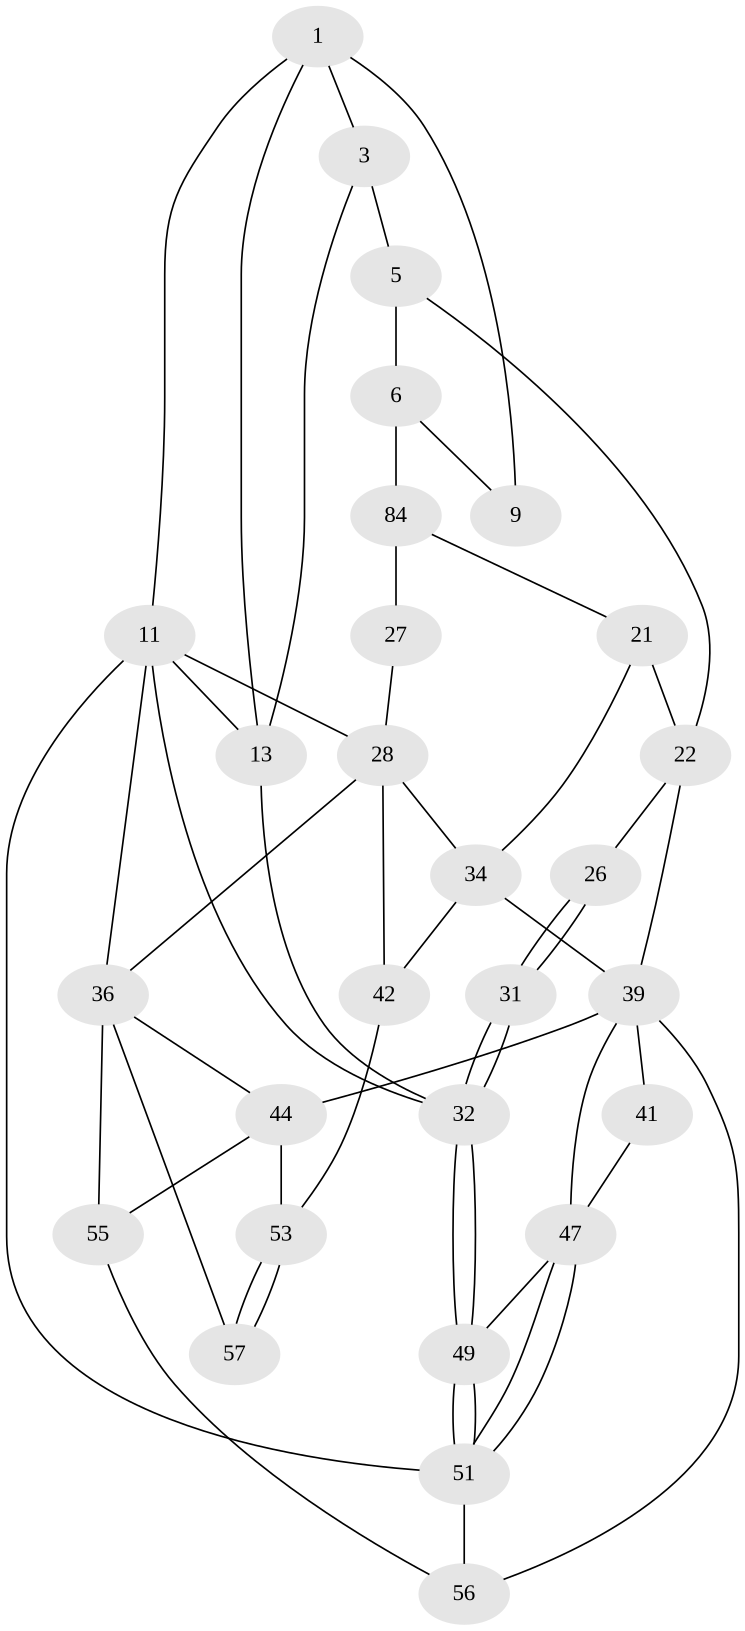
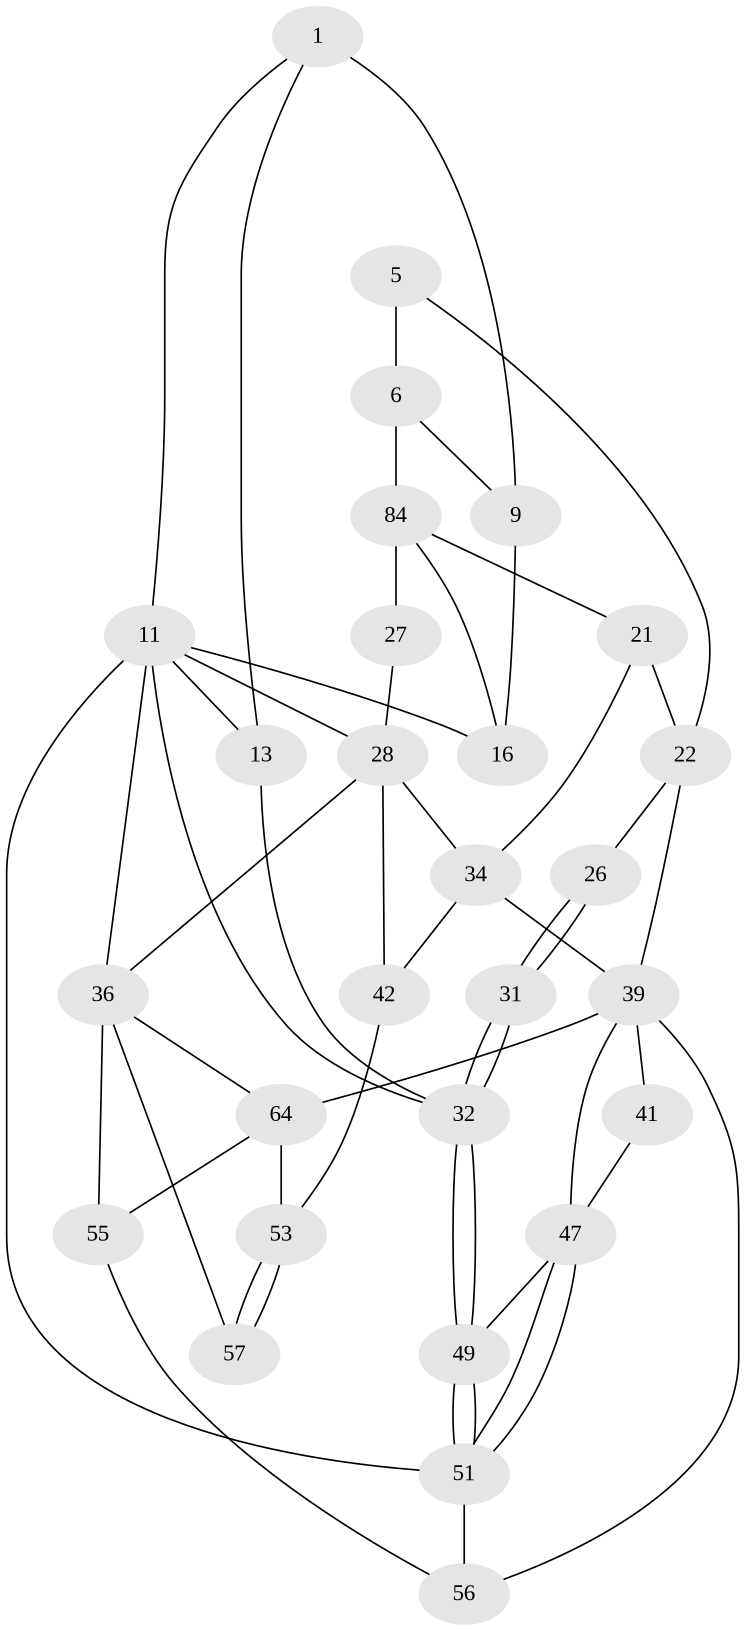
  graph {
    fontname="Liberation Serif"
    node [color=gray90 fontname="Liberation Serif" style=filled]
    edge [fontname="Liberation Serif"]
    1 [super="+2+8"]
-   3 [super="+4+18"]
    9
    11 [super="+12+24"]
    13 [super="+19"]
    5 [super="+23"]
+   16
    28 [super="+29+38"]
    32 [super="+33"]
    36 [super="+58+37"]
    51 [super="+52"]
    6 [super="+7"]
    22 [super="+25"]
    26
    31
    n16 [label=84 super="+15+17"]
    39 [super="+45+40"]
    21
    27
    34 [super="+35"]
    42 [super="+43"]
    49
    55
    57
-   44 [super="+54"]
+   44 [super="+54" label=64]
    56
    41
    47 [super="+48"]
    53
-   1 -- 3
    1 -- 9
    1 -- 11
    1 -- 13
-   3 -- 13
-   3 -- 5 [weight=2]
+   9 -- 16
    11 -- 13 [weight=2]
+   11 -- 16
    11 -- 28
    11 -- 32
    11 -- 36 [weight=2]
    11 -- 51
    13 -- 32
    5 -- 6
    5 -- 22
    28 -- 36
    28 -- 34
    28 -- 42
    32 -- 49
    32 -- 49
    36 -- 55
    36 -- 57 [weight=2]
    36 -- 44
    51 -- 56
    6 -- 9
    6 -- n16 [weight=2]
    22 -- 26
    22 -- 39
    26 -- 31
    26 -- 31
    31 -- 32
    31 -- 32
+   n16 -- 16
    n16 -- 21
    n16 -- 27 [weight=2]
    39 -- 44
    39 -- 56
    39 -- 41
    39 -- 47
    21 -- 22
    21 -- 34
    27 -- 28
    34 -- 39
    34 -- 42
    42 -- 53
    49 -- 51
    49 -- 51
    55 -- 56
    44 -- 55
    44 -- 53
    41 -- 47
    47 -- 51
    47 -- 51
    47 -- 49
    53 -- 57
    53 -- 57
  }
